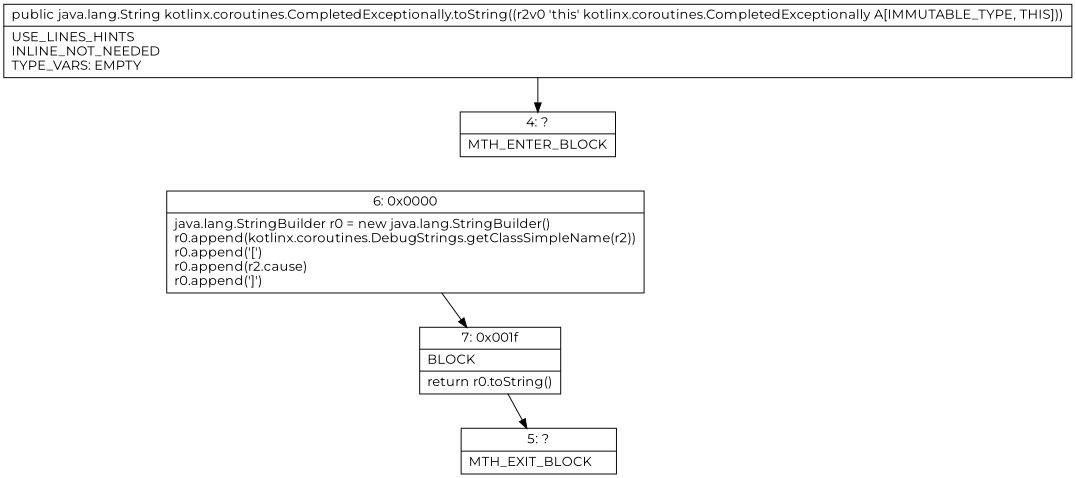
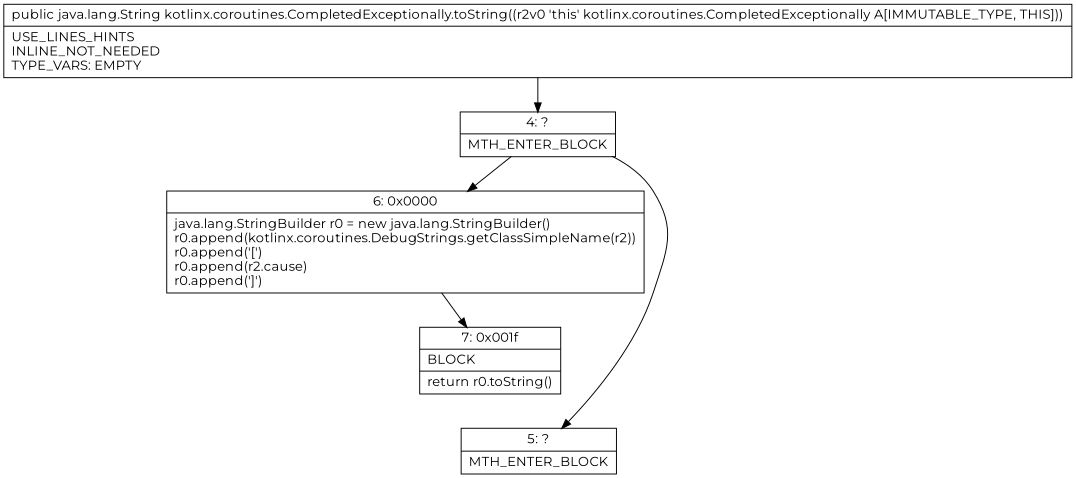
  digraph {
    fontname=Montserrat
    node [fontname=Montserrat shape=record]
    edge [fontname=Montserrat]
    n1 [label="{4\:\ ?|MTH_ENTER_BLOCK\l}"]
    n2 [label="{6\:\ 0x0000|java.lang.StringBuilder r0 = new java.lang.StringBuilder()\lr0.append(kotlinx.coroutines.DebugStrings.getClassSimpleName(r2))\lr0.append('[')\lr0.append(r2.cause)\lr0.append(']')\l}"]
    n3 [label="{7\:\ 0x001f|BLOCK\l|return r0.toString()\l}"]
-   n4 [label="{5\:\ ?|MTH_EXIT_BLOCK\l}"]
+   n4 [label="{5\:\ ?|MTH_ENTER_BLOCK\l}"]
    n5 [label="{public java.lang.String kotlinx.coroutines.CompletedExceptionally.toString((r2v0 'this' kotlinx.coroutines.CompletedExceptionally A[IMMUTABLE_TYPE, THIS]))  | USE_LINES_HINTS\lINLINE_NOT_NEEDED\lTYPE_VARS: EMPTY\l}"]
+   n1 -> n2
    n2 -> n3
-   n3 -> n4
+   n1 -> n4
    n5 -> n1
  }
